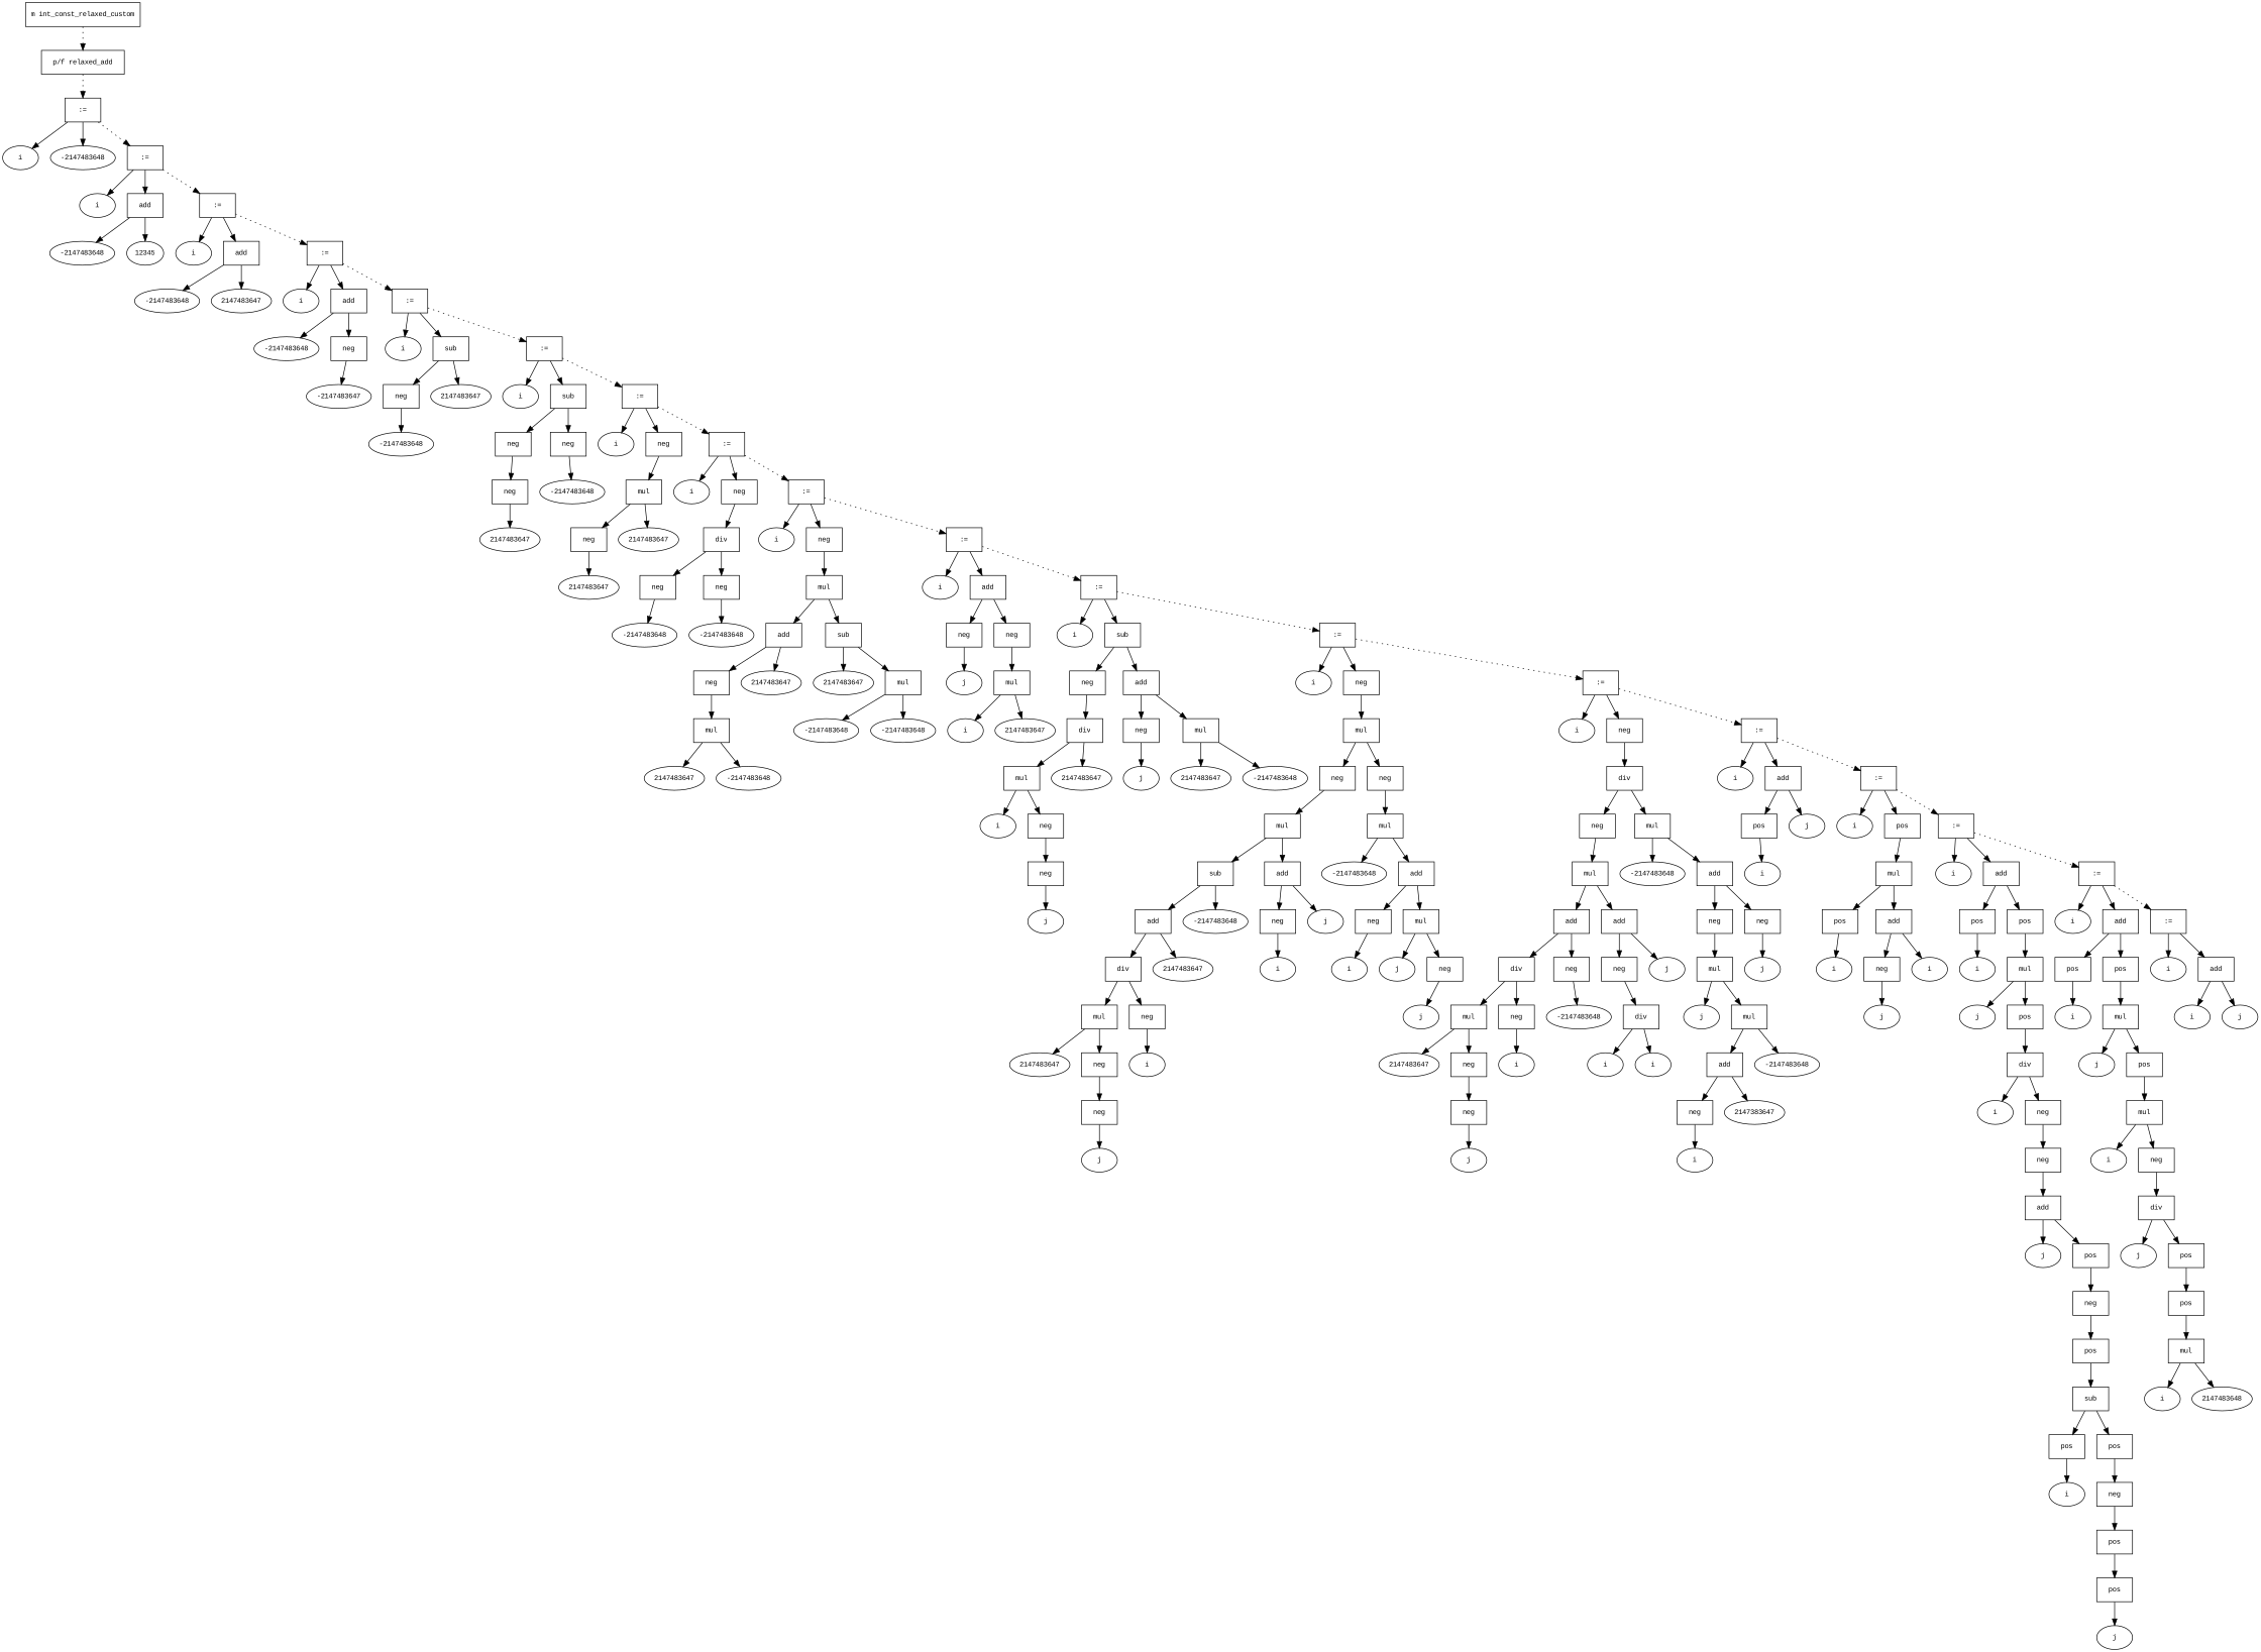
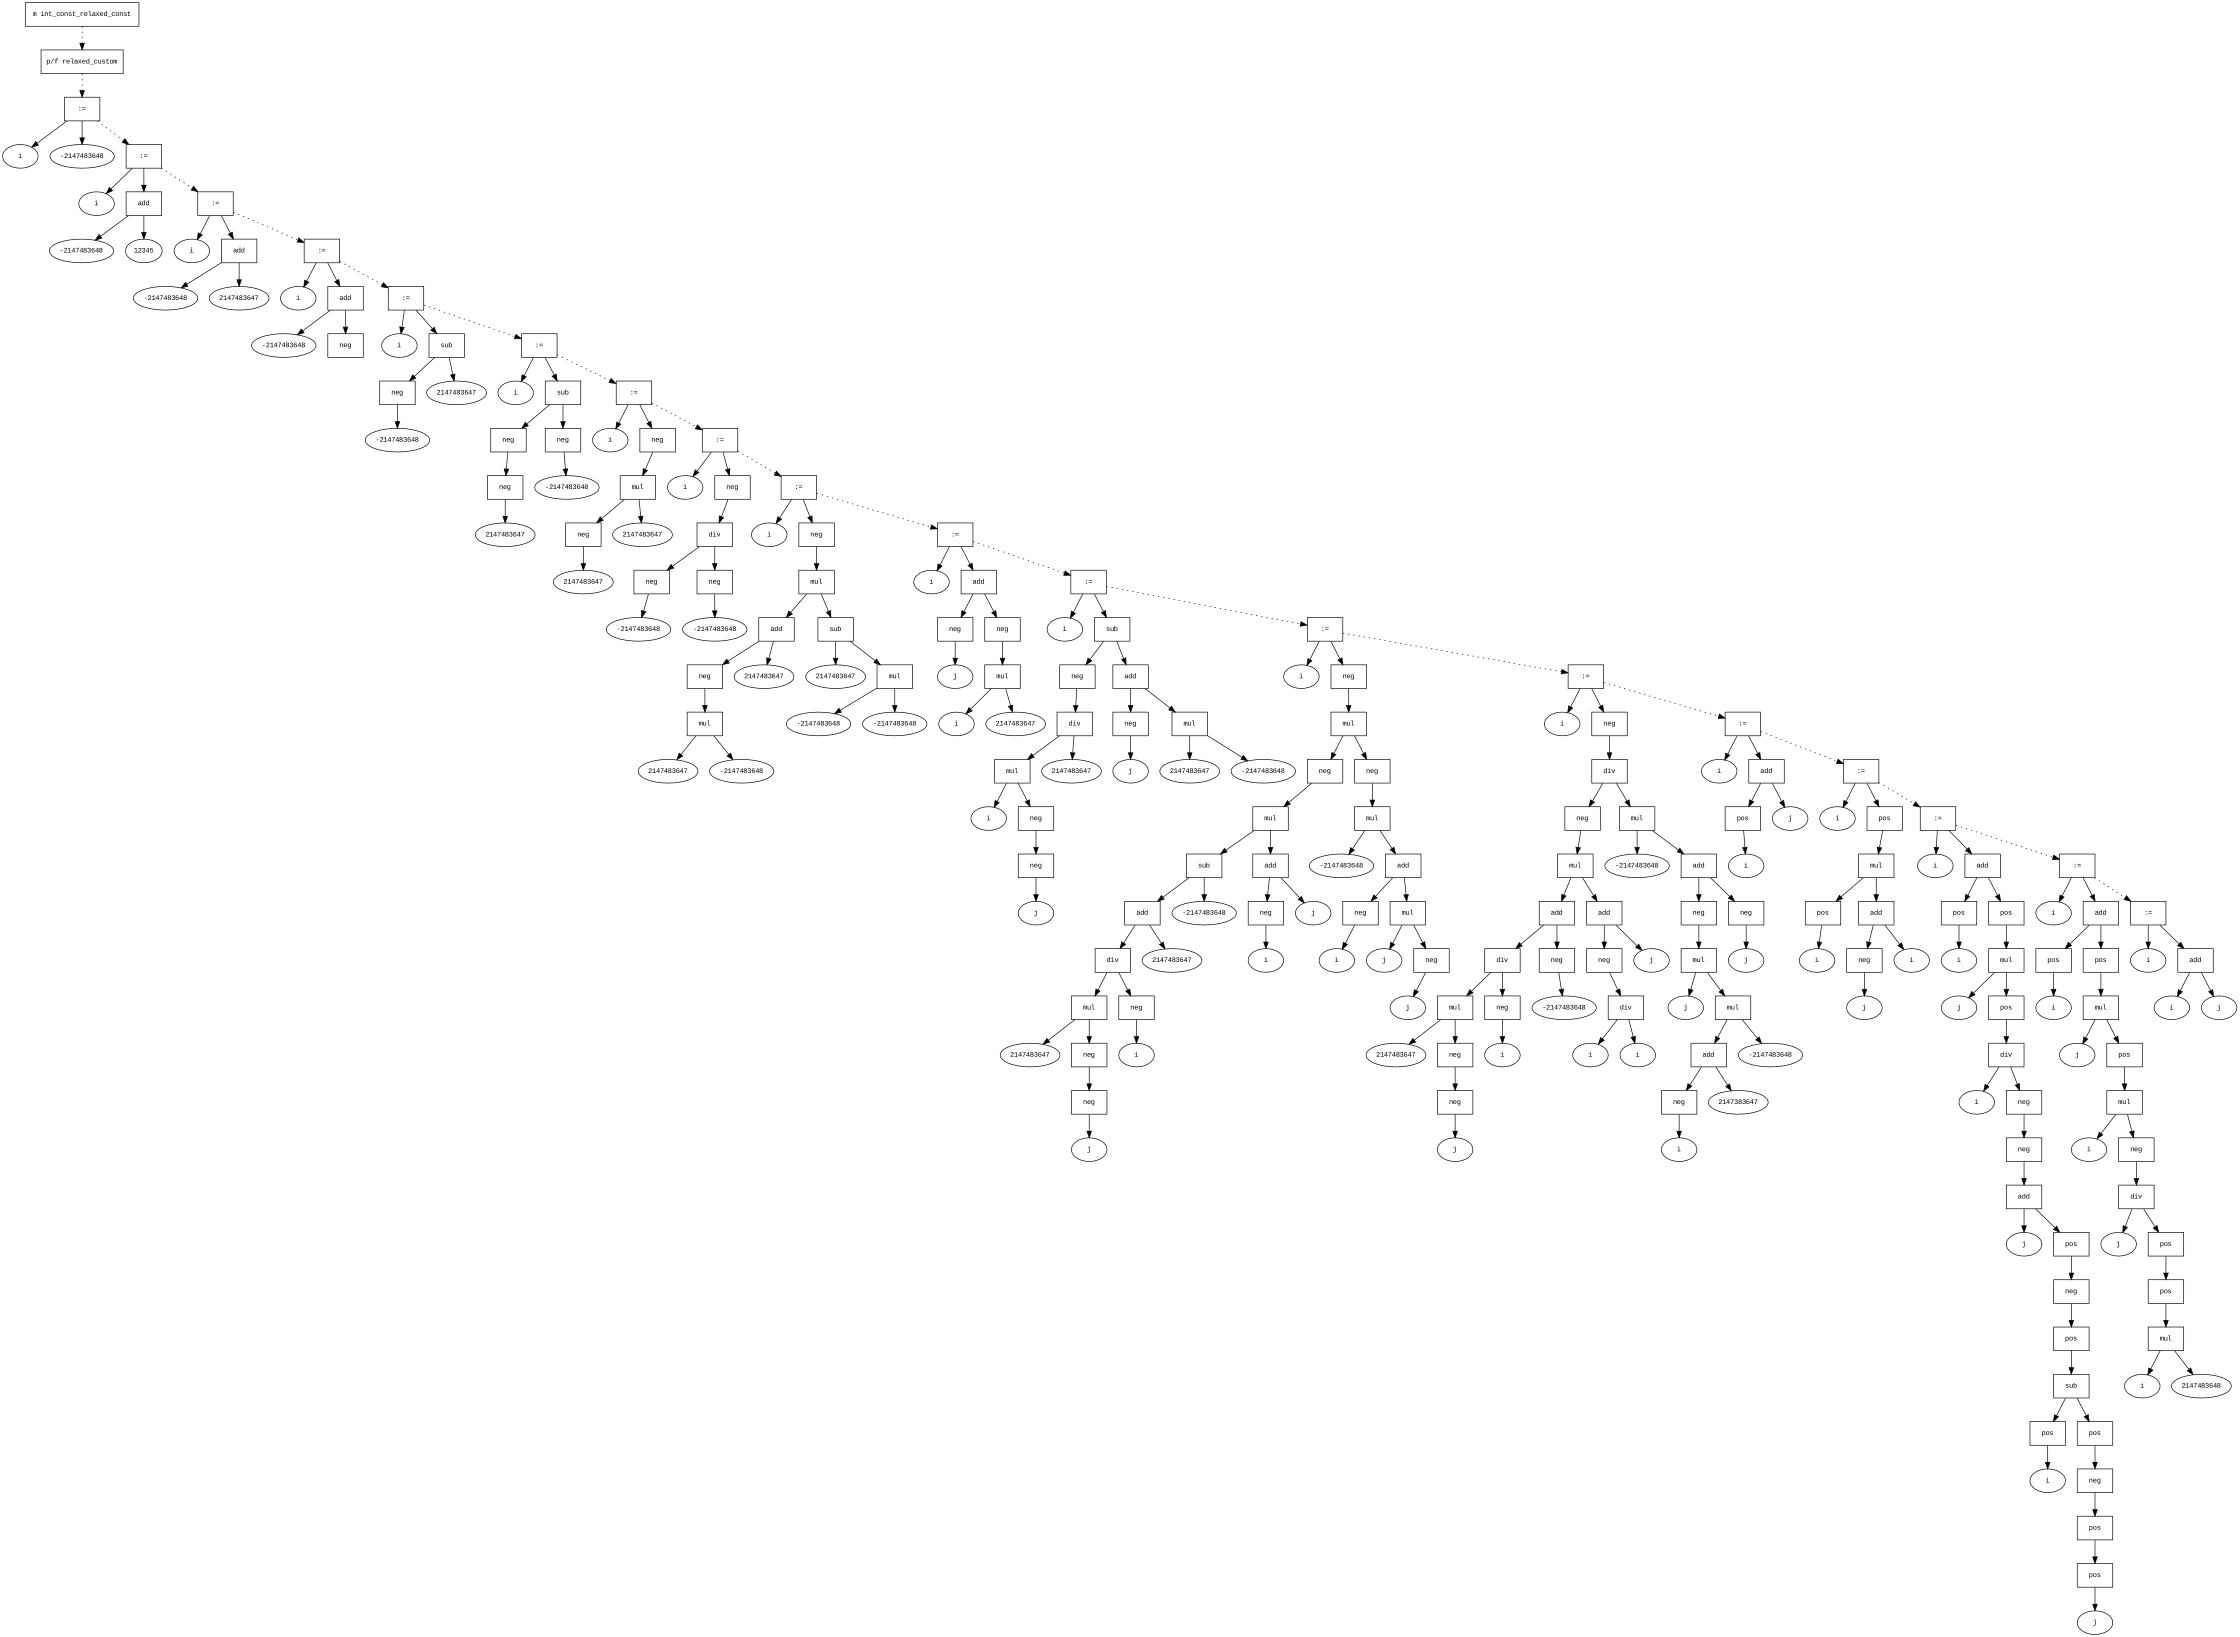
  digraph {
    fontname="Times New Roman"
    fontsize=10
    node [fontname="Courier New" fontsize=10 shape=box]
    edge [fontname="Times New Roman" fontsize=10]
-   n1 [label="m int_const_relaxed_custom"]
-   n2 [label="p/f relaxed_add"]
+   n1 [label="m int_const_relaxed_const"]
+   n2 [label="p/f relaxed_custom"]
    n3 [label=":="]
    n4 [label=i shape=ellipse]
    n5 [label=-2147483648 shape=ellipse]
    n6 [label=":="]
    n7 [label=i shape=ellipse]
    n8 [label=add]
    n9 [label=":="]
    n10 [label=-2147483648 shape=ellipse]
    n11 [label=12345 shape=ellipse]
    n12 [label=i shape=ellipse]
    n13 [label=add]
    n14 [label=":="]
    n15 [label=-2147483648 shape=ellipse]
    n16 [label=2147483647 shape=ellipse]
    n17 [label=i shape=ellipse]
    n18 [label=add]
    n19 [label=":="]
    n20 [label=-2147483648 shape=ellipse]
    n21 [label=neg]
    n22 [label=i shape=ellipse]
    n23 [label=sub]
    n24 [label=":="]
-   n25 [label=-2147483647 shape=ellipse]
    n26 [label=neg]
    n27 [label=2147483647 shape=ellipse]
    n28 [label=i shape=ellipse]
    n29 [label=sub]
    n30 [label=":="]
    n31 [label=-2147483648 shape=ellipse]
    n32 [label=neg]
    n33 [label=neg]
    n34 [label=i shape=ellipse]
    n35 [label=neg]
    n36 [label=":="]
    n37 [label=neg]
    n38 [label=-2147483648 shape=ellipse]
    n39 [label=2147483647 shape=ellipse]
    n40 [label=mul]
    n41 [label=i shape=ellipse]
    n42 [label=neg]
    n43 [label=":="]
    n44 [label=neg]
    n45 [label=2147483647 shape=ellipse]
    n46 [label=2147483647 shape=ellipse]
    n47 [label=div]
    n48 [label=i shape=ellipse]
    n49 [label=neg]
    n50 [label=":="]
    n51 [label=neg]
    n52 [label=neg]
    n53 [label=-2147483648 shape=ellipse]
    n54 [label=-2147483648 shape=ellipse]
    n55 [label=mul]
    n56 [label=i shape=ellipse]
    n57 [label=add]
    n58 [label=":="]
    n59 [label=add]
    n60 [label=sub]
    n61 [label=neg]
    n62 [label=2147483647 shape=ellipse]
    n63 [label=2147483647 shape=ellipse]
    n64 [label=mul]
    n65 [label=mul]
    n66 [label=2147483647 shape=ellipse]
    n67 [label=-2147483648 shape=ellipse]
    n68 [label=-2147483648 shape=ellipse]
    n69 [label=-2147483648 shape=ellipse]
    n70 [label=neg]
    n71 [label=neg]
    n72 [label=i shape=ellipse]
    n73 [label=sub]
    n74 [label=":="]
    n75 [label=j shape=ellipse]
    n76 [label=mul]
    n77 [label=i shape=ellipse]
    n78 [label=2147483647 shape=ellipse]
    n79 [label=neg]
    n80 [label=add]
    n81 [label=i shape=ellipse]
    n82 [label=neg]
    n83 [label=":="]
    n84 [label=div]
    n85 [label=neg]
    n86 [label=mul]
    n87 [label=mul]
    n88 [label=2147483647 shape=ellipse]
    n89 [label=i shape=ellipse]
    n90 [label=neg]
    n91 [label=neg]
    n92 [label=j shape=ellipse]
    n93 [label=j shape=ellipse]
    n94 [label=2147483647 shape=ellipse]
    n95 [label=-2147483648 shape=ellipse]
    n96 [label=mul]
    n97 [label=i shape=ellipse]
    n98 [label=neg]
    n99 [label=":="]
    n100 [label=neg]
    n101 [label=neg]
    n102 [label=mul]
    n103 [label=mul]
    n104 [label=sub]
    n105 [label=add]
    n106 [label=add]
    n107 [label=-2147483648 shape=ellipse]
    n108 [label=neg]
    n109 [label=j shape=ellipse]
    n110 [label=div]
    n111 [label=2147483647 shape=ellipse]
    n112 [label=mul]
    n113 [label=neg]
    n114 [label=2147483647 shape=ellipse]
    n115 [label=neg]
    n116 [label=i shape=ellipse]
    n117 [label=neg]
    n118 [label=j shape=ellipse]
    n119 [label=i shape=ellipse]
    n120 [label=-2147483648 shape=ellipse]
    n121 [label=add]
    n122 [label=neg]
    n123 [label=mul]
    n124 [label=i shape=ellipse]
    n125 [label=j shape=ellipse]
    n126 [label=neg]
    n127 [label=j shape=ellipse]
    n128 [label=div]
    n129 [label=i shape=ellipse]
    n130 [label=add]
    n131 [label=":="]
    n132 [label=neg]
    n133 [label=mul]
    n134 [label=mul]
    n135 [label=-2147483648 shape=ellipse]
    n136 [label=add]
    n137 [label=add]
    n138 [label=add]
    n139 [label=div]
    n140 [label=neg]
    n141 [label=neg]
    n142 [label=j shape=ellipse]
    n143 [label=mul]
    n144 [label=neg]
    n145 [label=-2147483648 shape=ellipse]
    n146 [label=2147483647 shape=ellipse]
    n147 [label=neg]
    n148 [label=i shape=ellipse]
    n149 [label=neg]
    n150 [label=j shape=ellipse]
    n151 [label=div]
    n152 [label=i shape=ellipse]
    n153 [label=i shape=ellipse]
    n154 [label=neg]
    n155 [label=neg]
    n156 [label=mul]
    n157 [label=j shape=ellipse]
    n158 [label=j shape=ellipse]
    n159 [label=mul]
    n160 [label=add]
    n161 [label=-2147483648 shape=ellipse]
    n162 [label=neg]
    n163 [label=2147383647 shape=ellipse]
    n164 [label=i shape=ellipse]
    n165 [label=pos]
    n166 [label=j shape=ellipse]
    n167 [label=i shape=ellipse]
    n168 [label=pos]
    n169 [label=":="]
    n170 [label=i shape=ellipse]
    n171 [label=mul]
    n172 [label=i shape=ellipse]
    n173 [label=add]
    n174 [label=":="]
    n175 [label=pos]
    n176 [label=add]
    n177 [label=i shape=ellipse]
    n178 [label=neg]
    n179 [label=i shape=ellipse]
    n180 [label=j shape=ellipse]
    n181 [label=pos]
    n182 [label=pos]
    n183 [label=i shape=ellipse]
    n184 [label=add]
    n185 [label=":="]
    n186 [label=i shape=ellipse]
    n187 [label=mul]
    n188 [label=j shape=ellipse]
    n189 [label=pos]
    n190 [label=div]
    n191 [label=i shape=ellipse]
    n192 [label=neg]
    n193 [label=neg]
    n194 [label=add]
    n195 [label=j shape=ellipse]
    n196 [label=pos]
    n197 [label=neg]
    n198 [label=pos]
    n199 [label=sub]
    n200 [label=pos]
    n201 [label=pos]
    n202 [label=i shape=ellipse]
    n203 [label=neg]
    n204 [label=pos]
    n205 [label=pos]
    n206 [label=j shape=ellipse]
    n207 [label=pos]
    n208 [label=pos]
    n209 [label=i shape=ellipse]
    n210 [label=add]
    n211 [label=i shape=ellipse]
    n212 [label=mul]
    n213 [label=j shape=ellipse]
    n214 [label=pos]
    n215 [label=mul]
    n216 [label=i shape=ellipse]
    n217 [label=neg]
    n218 [label=div]
    n219 [label=j shape=ellipse]
    n220 [label=pos]
    n221 [label=pos]
    n222 [label=mul]
    n223 [label=i shape=ellipse]
    n224 [label=2147483648 shape=ellipse]
    n225 [label=i shape=ellipse]
    n226 [label=j shape=ellipse]
    n1 -> n2 [style=dotted]
    n2 -> n3 [style=dotted]
    n3 -> n4
    n3 -> n5
    n3 -> n6 [style=dotted]
    n6 -> n7
    n6 -> n8
    n6 -> n9 [style=dotted]
    n8 -> n10
    n8 -> n11
    n9 -> n12
    n9 -> n13
    n9 -> n14 [style=dotted]
    n13 -> n15
    n13 -> n16
    n14 -> n17
    n14 -> n18
    n14 -> n19 [style=dotted]
    n18 -> n20
    n18 -> n21
    n19 -> n22
    n19 -> n23
    n19 -> n24 [style=dotted]
-   n21 -> n25
    n23 -> n26
    n23 -> n27
    n24 -> n28
    n24 -> n29
    n24 -> n30 [style=dotted]
    n26 -> n31
    n29 -> n32
    n29 -> n33
    n30 -> n34
    n30 -> n35
    n30 -> n36 [style=dotted]
    n32 -> n37
    n33 -> n38
    n35 -> n40
    n36 -> n41
    n36 -> n42
    n36 -> n43 [style=dotted]
    n37 -> n39
    n40 -> n44
    n40 -> n45
    n42 -> n47
    n43 -> n48
    n43 -> n49
    n43 -> n50 [style=dotted]
    n44 -> n46
    n47 -> n51
    n47 -> n52
    n49 -> n55
    n50 -> n56
    n50 -> n57
    n50 -> n58 [style=dotted]
    n51 -> n53
    n52 -> n54
    n55 -> n59
    n55 -> n60
    n57 -> n70
    n57 -> n71
    n58 -> n72
    n58 -> n73
    n58 -> n74 [style=dotted]
    n59 -> n61
    n59 -> n62
    n60 -> n63
    n60 -> n64
    n61 -> n65
    n64 -> n68
    n64 -> n69
    n65 -> n66
    n65 -> n67
    n70 -> n75
    n71 -> n76
    n73 -> n79
    n73 -> n80
    n74 -> n81
    n74 -> n82
    n74 -> n83 [style=dotted]
    n76 -> n77
    n76 -> n78
    n79 -> n84
    n80 -> n85
    n80 -> n86
    n82 -> n96
    n83 -> n97
    n83 -> n98
    n83 -> n99 [style=dotted]
    n84 -> n87
    n84 -> n88
    n85 -> n93
    n86 -> n94
    n86 -> n95
    n87 -> n89
    n87 -> n90
    n90 -> n91
    n91 -> n92
    n96 -> n100
    n96 -> n101
    n98 -> n128
    n99 -> n129
    n99 -> n130
    n99 -> n131 [style=dotted]
    n100 -> n102
    n101 -> n103
    n102 -> n104
    n102 -> n105
    n103 -> n120
    n103 -> n121
    n104 -> n106
    n104 -> n107
    n105 -> n108
    n105 -> n109
    n106 -> n110
    n106 -> n111
    n108 -> n119
    n110 -> n112
    n110 -> n113
    n112 -> n114
    n112 -> n115
    n113 -> n116
    n115 -> n117
    n117 -> n118
    n121 -> n122
    n121 -> n123
    n122 -> n124
    n123 -> n125
    n123 -> n126
    n126 -> n127
    n128 -> n132
    n128 -> n133
    n130 -> n165
    n130 -> n166
    n131 -> n167
    n131 -> n168
    n131 -> n169 [style=dotted]
    n132 -> n134
    n133 -> n135
    n133 -> n136
    n134 -> n137
    n134 -> n138
    n136 -> n154
    n136 -> n155
    n137 -> n139
    n137 -> n140
    n138 -> n141
    n138 -> n142
    n139 -> n143
    n139 -> n144
    n140 -> n145
    n141 -> n151
    n143 -> n146
    n143 -> n147
    n144 -> n148
    n147 -> n149
    n149 -> n150
    n151 -> n152
    n151 -> n153
    n154 -> n156
    n155 -> n157
    n156 -> n158
    n156 -> n159
    n159 -> n160
    n159 -> n161
    n160 -> n162
    n160 -> n163
    n162 -> n164
    n165 -> n170
    n168 -> n171
    n169 -> n172
    n169 -> n173
    n169 -> n174 [style=dotted]
    n171 -> n175
    n171 -> n176
    n173 -> n181
    n173 -> n182
    n174 -> n183
    n174 -> n184
    n174 -> n185 [style=dotted]
    n175 -> n177
    n176 -> n178
    n176 -> n179
    n178 -> n180
    n181 -> n186
    n182 -> n187
    n184 -> n207
    n184 -> n208
    n185 -> n209
    n185 -> n210
    n187 -> n188
    n187 -> n189
    n189 -> n190
    n190 -> n191
    n190 -> n192
    n192 -> n193
    n193 -> n194
    n194 -> n195
    n194 -> n196
    n196 -> n197
    n197 -> n198
    n198 -> n199
    n199 -> n200
    n199 -> n201
    n200 -> n202
    n201 -> n203
    n203 -> n204
    n204 -> n205
    n205 -> n206
    n207 -> n211
    n208 -> n212
    n210 -> n225
    n210 -> n226
    n212 -> n213
    n212 -> n214
    n214 -> n215
    n215 -> n216
    n215 -> n217
    n217 -> n218
    n218 -> n219
    n218 -> n220
    n220 -> n221
    n221 -> n222
    n222 -> n223
    n222 -> n224
  }
